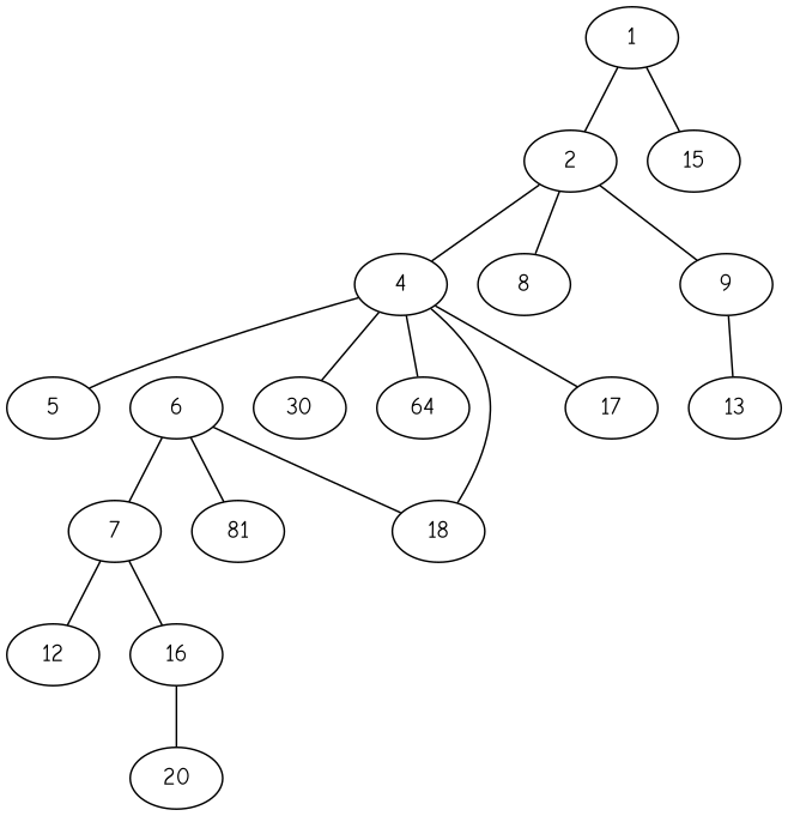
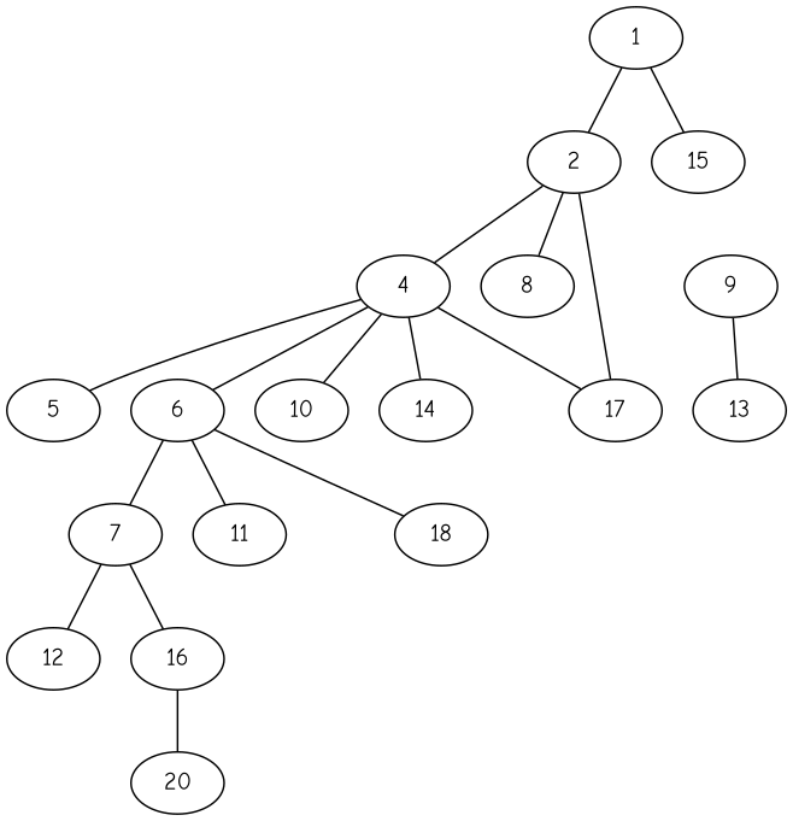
  graph {
    fontname="Comic Neue"
    node [fontname="Comic Neue"]
    edge [fontname="Comic Neue"]
    1
    2
    15
    4
    8
    9
    5
    6
-   10 [label=30]
-   14 [label=64]
+   10
+   14
    17
    13
    7
-   11 [label=81]
+   11
    18
    12
    16
    20
    1 -- 2
    1 -- 15
    2 -- 4
    2 -- 8
-   2 -- 9
+   2 -- 17
    4 -- 5
-   4 -- 18
+   4 -- 6
    4 -- 10
    4 -- 14
    4 -- 17
    9 -- 13
    6 -- 7
    6 -- 11
    6 -- 18
    7 -- 12
    7 -- 16
    16 -- 20
  }
